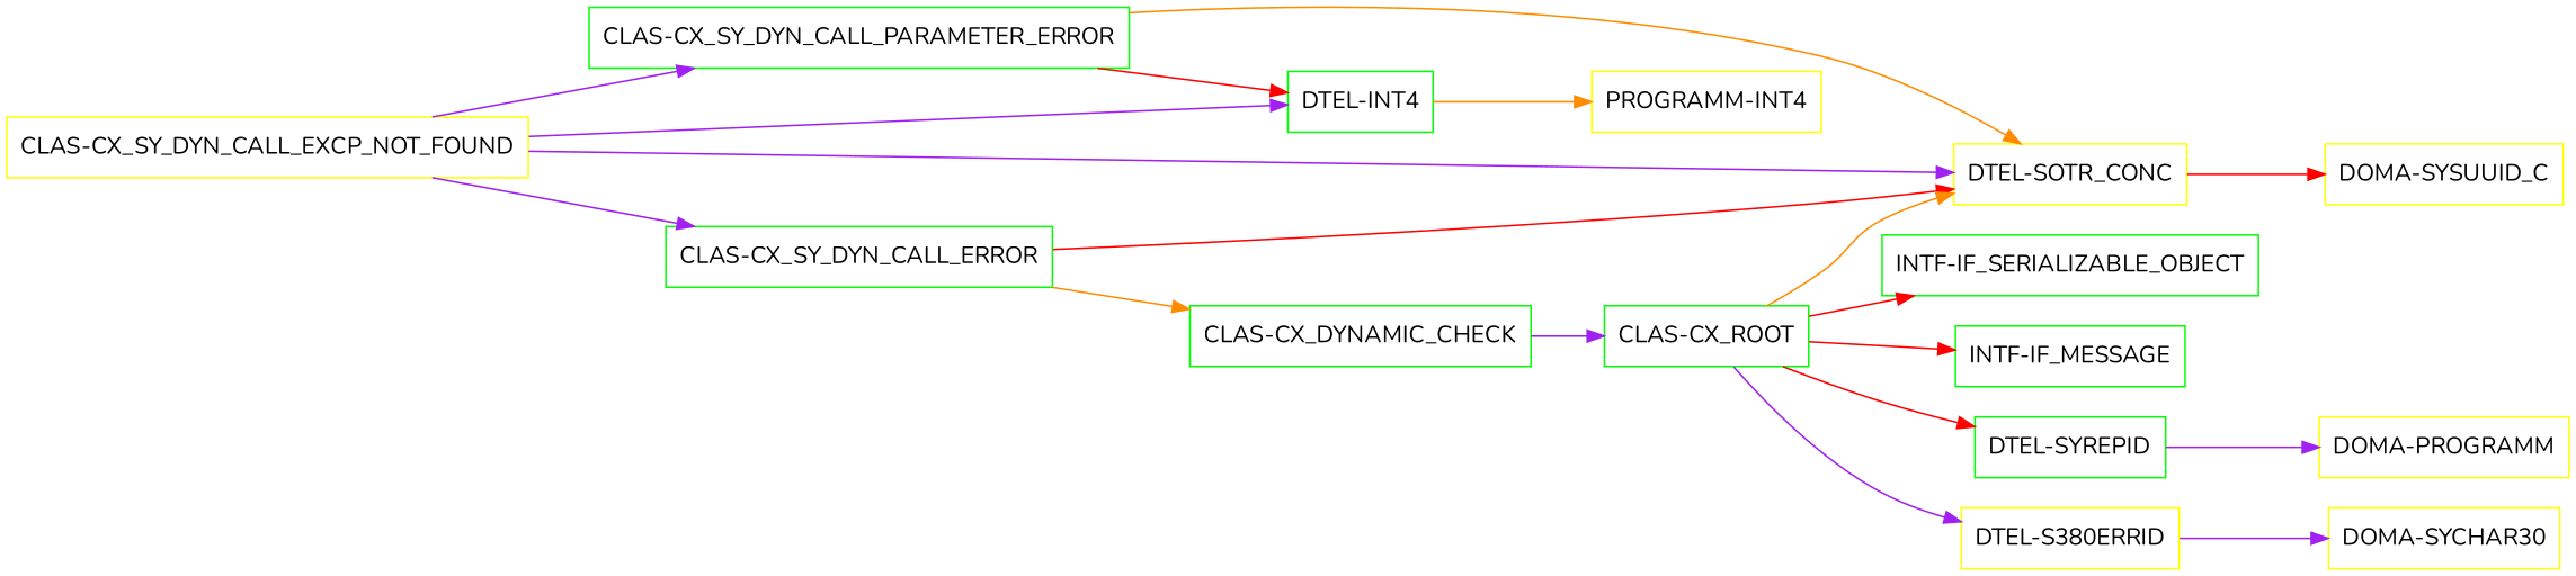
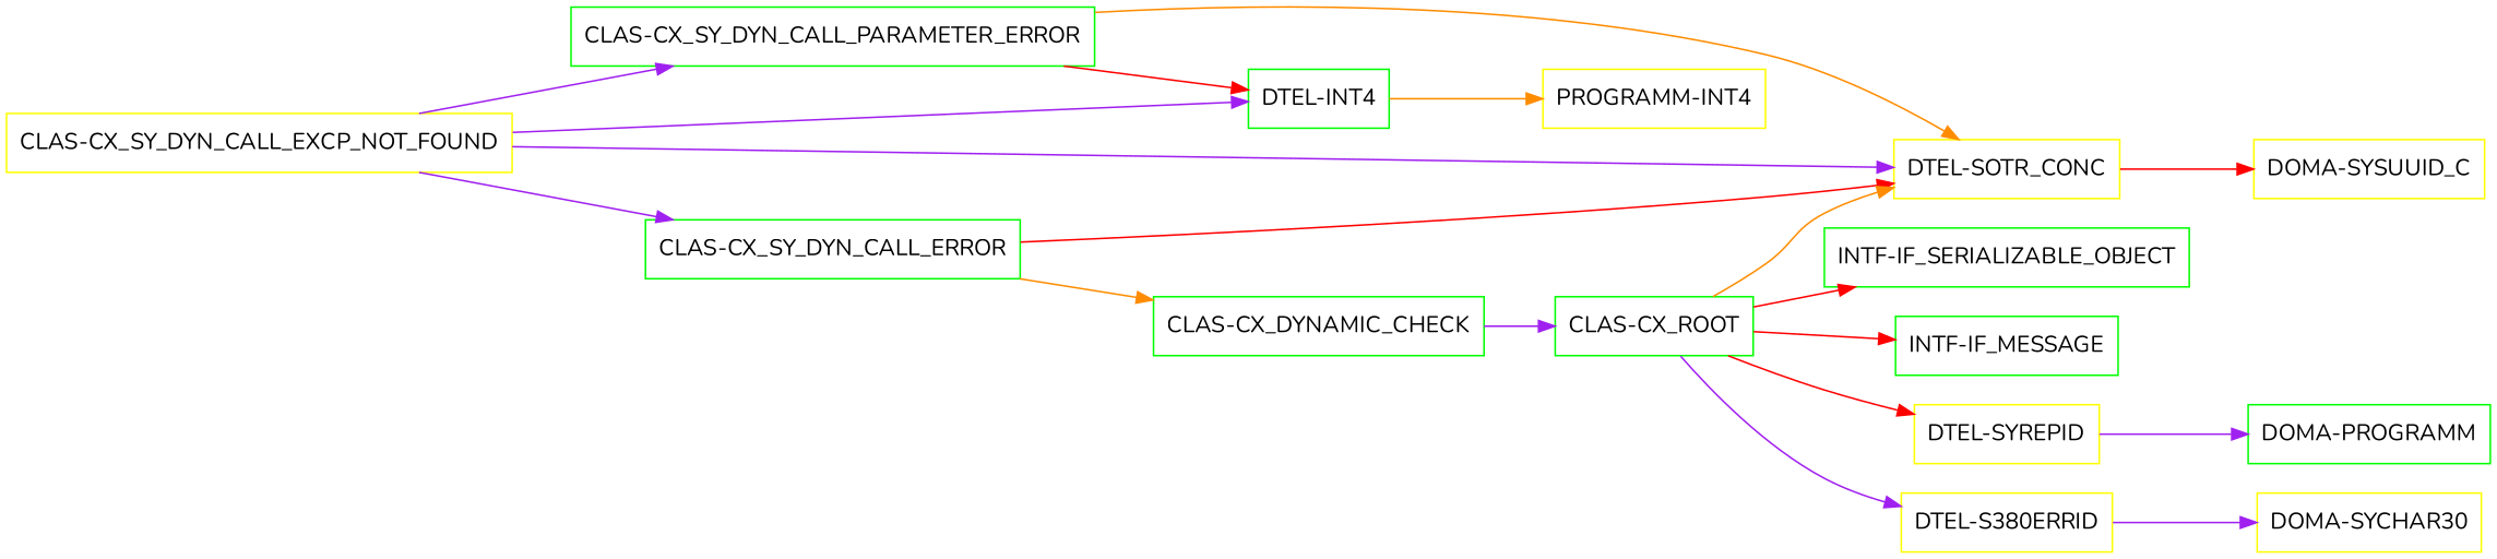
  digraph {
    fontname=Nunito
    rankdir=LR
    node [color=green fontname=Nunito shape=box]
    edge [color=purple fontname=Nunito]
    "CLAS-CX_SY_DYN_CALL_EXCP_NOT_FOUND" [color=yellow]
    "CLAS-CX_SY_DYN_CALL_PARAMETER_ERROR"
    "DTEL-SOTR_CONC" [color=yellow]
    "DTEL-INT4"
    "CLAS-CX_SY_DYN_CALL_ERROR"
    "DOMA-SYSUUID_C" [color=yellow]
    n7 [color=yellow label="PROGRAMM-INT4"]
    "CLAS-CX_DYNAMIC_CHECK"
    "CLAS-CX_ROOT"
    "INTF-IF_SERIALIZABLE_OBJECT"
    "INTF-IF_MESSAGE"
-   "DTEL-SYREPID"
+   "DTEL-SYREPID" [color=yellow]
    "DTEL-S380ERRID" [color=yellow]
-   "DOMA-PROGRAMM" [color=yellow]
+   "DOMA-PROGRAMM"
    "DOMA-SYCHAR30" [color=yellow]
    "CLAS-CX_SY_DYN_CALL_EXCP_NOT_FOUND" -> "CLAS-CX_SY_DYN_CALL_PARAMETER_ERROR"
    "CLAS-CX_SY_DYN_CALL_EXCP_NOT_FOUND" -> "DTEL-SOTR_CONC"
    "CLAS-CX_SY_DYN_CALL_EXCP_NOT_FOUND" -> "DTEL-INT4"
    "CLAS-CX_SY_DYN_CALL_EXCP_NOT_FOUND" -> "CLAS-CX_SY_DYN_CALL_ERROR"
    "CLAS-CX_SY_DYN_CALL_PARAMETER_ERROR" -> "DTEL-SOTR_CONC" [color=darkorange]
    "CLAS-CX_SY_DYN_CALL_PARAMETER_ERROR" -> "DTEL-INT4" [color=red]
    "DTEL-SOTR_CONC" -> "DOMA-SYSUUID_C" [color=red]
    "DTEL-INT4" -> n7 [color=darkorange]
    "CLAS-CX_SY_DYN_CALL_ERROR" -> "DTEL-SOTR_CONC" [color=red]
    "CLAS-CX_SY_DYN_CALL_ERROR" -> "CLAS-CX_DYNAMIC_CHECK" [color=darkorange]
    "CLAS-CX_DYNAMIC_CHECK" -> "CLAS-CX_ROOT"
    "CLAS-CX_ROOT" -> "DTEL-SOTR_CONC" [color=darkorange]
    "CLAS-CX_ROOT" -> "INTF-IF_SERIALIZABLE_OBJECT" [color=red]
    "CLAS-CX_ROOT" -> "INTF-IF_MESSAGE" [color=red]
    "CLAS-CX_ROOT" -> "DTEL-SYREPID" [color=red]
    "CLAS-CX_ROOT" -> "DTEL-S380ERRID"
    "DTEL-SYREPID" -> "DOMA-PROGRAMM"
    "DTEL-S380ERRID" -> "DOMA-SYCHAR30"
  }
